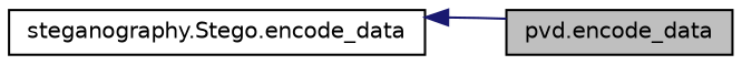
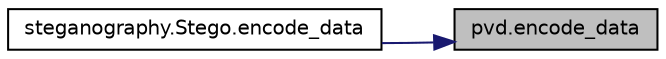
  digraph {
    rankdir=RL
    node [color=black fontname=Helvetica fontsize=10 shape=record style=filled]
    n1 [fillcolor=grey75 fontcolor=black height=0.2 label="pvd.encode_data" width=0.4]
    n2 [fillcolor=white height=0.2 label="steganography.Stego.encode_data" width=0.4]
-   n2 -> n1 [color=midnightblue dir=back fontname=Helvetica fontsize=10 labelfontname=Helvetica labelfontsize=10 style=solid]
+   n1 -> n2 [color=midnightblue dir=back fontname=Helvetica fontsize=10 labelfontname=Helvetica labelfontsize=10 style=solid]
  }
